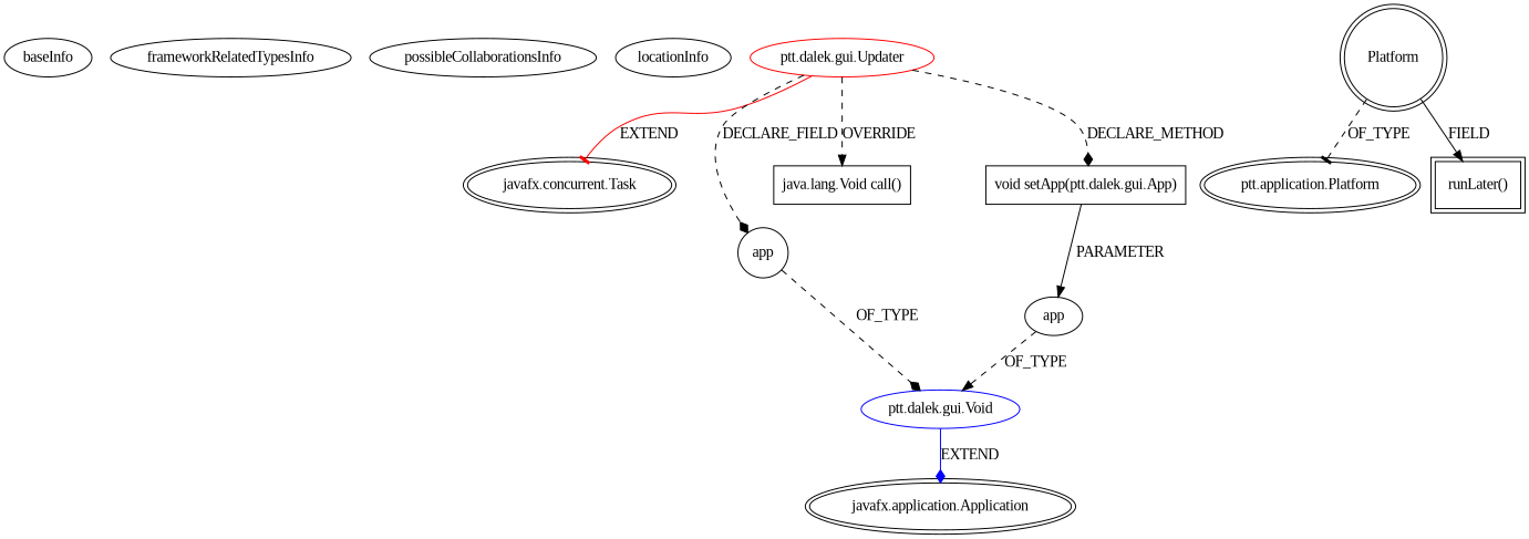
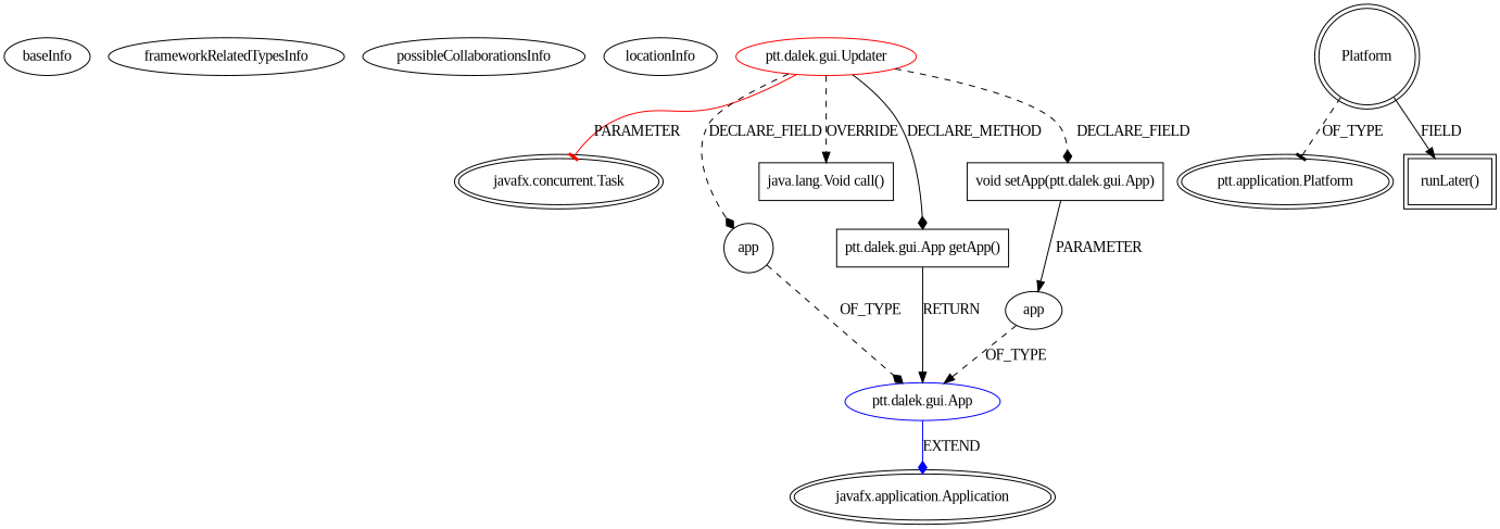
  digraph {
    fontname="Liberation Serif"
    node [fontname="Liberation Serif" isFrameworkType=false]
    edge [arrowhead=diamond fontname="Liberation Serif" style=solid]
    baseInfo [category=extension_graph graphId=1046 isAnonymous=false possibleRelation=true isFrameworkType=""]
    frameworkRelatedTypesInfo [0="javafx.concurrent.Task" isFrameworkType=""]
    possibleCollaborationsInfo [0="1046~CLIENT_METHOD_DECLARATION-PARAMETER_DECLARATION-CLIENT_METHOD_DECLARATION-RETURN_TYPE-FIELD_DECLARATION-~javafx.concurrent.Task ~javafx.application.Application ~false~false" isFrameworkType=""]
    locationInfo [contextSignature=Updater filePath="/Ollowayne-dalekPTT/dalekPTT-master/src/ptt/dalek/gui/Updater.java" graphId=1046 projectName="Ollowayne-dalekPTT" isFrameworkType=""]
    n5 [color=red label="ptt.dalek.gui.Updater" vertexType=ROOT_CLIENT_CLASS_DECLARATION]
    n6 [isFrameworkType=true label="javafx.concurrent.Task" peripheries=2 vertexType=FRAMEWORK_CLASS_TYPE]
    n7 [label=app shape=circle vertexType=FIELD_DECLARATION]
    n8 [label="java.lang.Void call()" shape=box vertexType=OVERRIDING_METHOD_DECLARATION]
+   n9 [label="ptt.dalek.gui.App getApp()" shape=box vertexType=CLIENT_METHOD_DECLARATION]
    n10 [label="void setApp(ptt.dalek.gui.App)" shape=box vertexType=CLIENT_METHOD_DECLARATION]
-   n11 [color=blue label="ptt.dalek.gui.Void" vertexType=REFERENCE_CLIENT_CLASS_DECLARATION]
+   n11 [color=blue label="ptt.dalek.gui.App" vertexType=REFERENCE_CLIENT_CLASS_DECLARATION]
    n12 [label=app vertexType=PARAMETER_DECLARATION]
    n13 [isFrameworkType=true label="javafx.application.Application" peripheries=2 vertexType=FRAMEWORK_CLASS_TYPE]
    n14 [isFrameworkType=true label=Platform peripheries=2 shape=circle vertexType=VARIABLE_EXPRESION]
    n15 [isFrameworkType=true label="ptt.application.Platform" peripheries=2 vertexType=FRAMEWORK_CLASS_TYPE]
    n16 [isFrameworkType=true label="runLater()" peripheries=2 shape=box vertexType=INSIDE_CALL]
-   n5 -> n6 [arrowhead=tee color=red label=EXTEND]
+   n5 -> n6 [arrowhead=tee color=red label=PARAMETER]
    n5 -> n7 [label=DECLARE_FIELD style=dashed]
    n5 -> n8 [arrowhead=normal label=OVERRIDE style=dashed]
-   n5 -> n10 [label=DECLARE_METHOD style=dashed]
+   n5 -> n9 [label=DECLARE_METHOD]
+   n5 -> n10 [label=DECLARE_FIELD style=dashed]
    n7 -> n11 [label=OF_TYPE style=dashed]
+   n9 -> n11 [arrowhead=normal label=RETURN]
    n10 -> n12 [arrowhead=normal label=PARAMETER]
    n11 -> n13 [color=blue label=EXTEND]
    n12 -> n11 [arrowhead=normal label=OF_TYPE style=dashed]
    n14 -> n15 [arrowhead=tee label=OF_TYPE style=dashed]
    n14 -> n16 [arrowhead=normal label=FIELD]
  }
